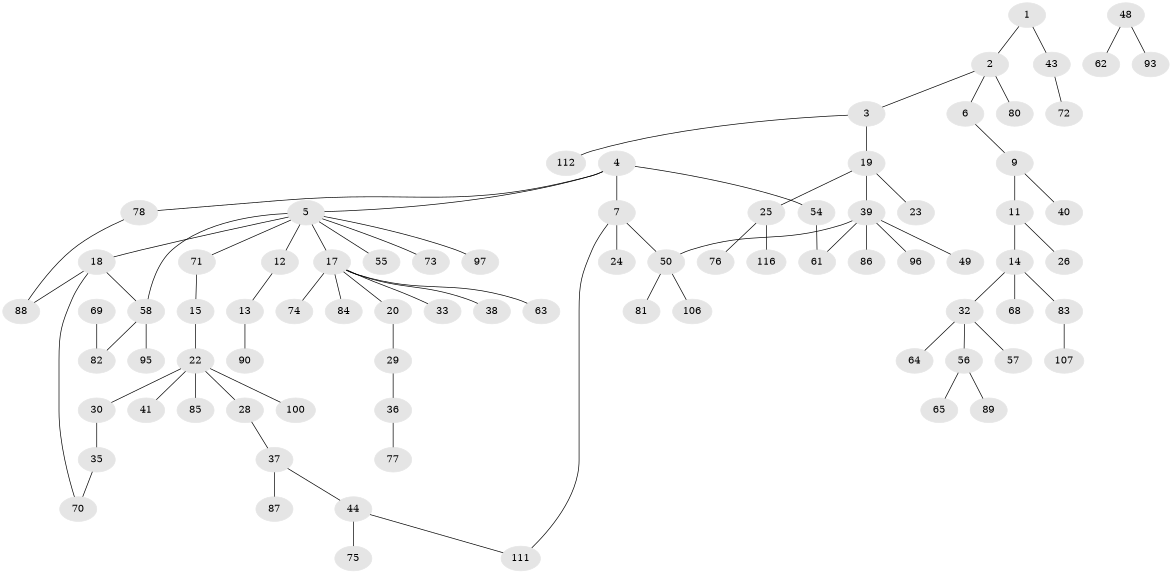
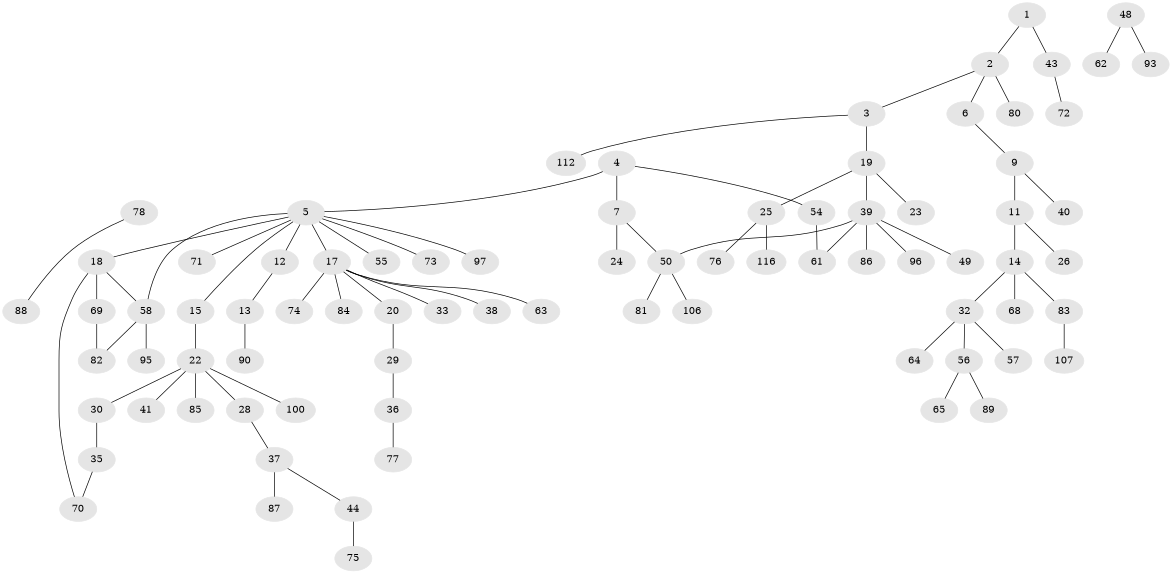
  graph {
    node [color=gray90 style=filled]
    1
    2
    43 [super="+45"]
    3 [super="+8"]
    6
    n6 [label=80]
    4 [super="+31"]
    5 [super="+47"]
    7 [super="+42"]
    54
    78
    72 [super="+91"]
    19 [super="+114"]
    112
    9 [super="+101"]
    23 [super="+53"]
    25 [super="+59"]
    39 [super="+94"]
    12
    15
    17 [super="+117"]
    18 [super="+21"]
    55 [super="+103"]
    58 [super="+105"]
    71
    73
    97
    50
-   111
    24 [super="+109"]
    61 [super="+79"]
    88
    13 [super="+104"]
    22 [super="+27"]
    20 [super="+34"]
    33
    38
    63
    74 [super="+110"]
    84
    69 [super="+80"]
    70
    82 [super="+108"]
    95
    11 [super="+92"]
    40
    81 [super="+102"]
    106
    14 [super="+16"]
    26
    32 [super="+52"]
    68
    83 [super="+113"]
    90 [super="+115"]
    56 [super="+99"]
    57
    64
    107
    28 [super="+98"]
    30
    41
    85
    100
    29
    76
    116
    49
    86
    96
    36 [super="+46"]
    37 [super="+60"]
    35 [super="+66"]
    48 [super="+67"]
    62
    93
    87
    44 [super="+51"]
    77
    65
    89
    75
    1 -- 2
    1 -- 43
    2 -- 3
    2 -- 6
    2 -- n6
    43 -- 72
    3 -- 19
    3 -- 112
    6 -- 9
    4 -- 5
    4 -- 7
    4 -- 54
-   4 -- 78
    5 -- 12
-   71 -- 15
+   5 -- 15
    5 -- 17
    5 -- 18
    5 -- 55
    5 -- 58
    5 -- 71
    5 -- 73
    5 -- 97
    7 -- 50
-   7 -- 111
    7 -- 24
    54 -- 61
    78 -- 88
    19 -- 23
    19 -- 25
    19 -- 39
    9 -- 11
    9 -- 40
    25 -- 76
    25 -- 116
    39 -- 50
    39 -- 61
    39 -- 49
    39 -- 86
    39 -- 96
    12 -- 13
    15 -- 22
    17 -- 20
    17 -- 33
    17 -- 38
    17 -- 63
    17 -- 74
    17 -- 84
    18 -- 58
-   18 -- 88
+   18 -- 69
    18 -- 70
    58 -- 82
    58 -- 95
    50 -- 81
    50 -- 106
    13 -- 90
    22 -- 28
    22 -- 30
    22 -- 41
    22 -- 85
    22 -- 100
    20 -- 29
    69 -- 82
    11 -- 14
    11 -- 26
    14 -- 32
    14 -- 68
    14 -- 83
    32 -- 56
    32 -- 57
    32 -- 64
    83 -- 107
    56 -- 65
    56 -- 89
    28 -- 37
    30 -- 35
    29 -- 36
    36 -- 77
    37 -- 87
    37 -- 44
    35 -- 70
    48 -- 62
    48 -- 93
-   44 -- 111
    44 -- 75
  }
